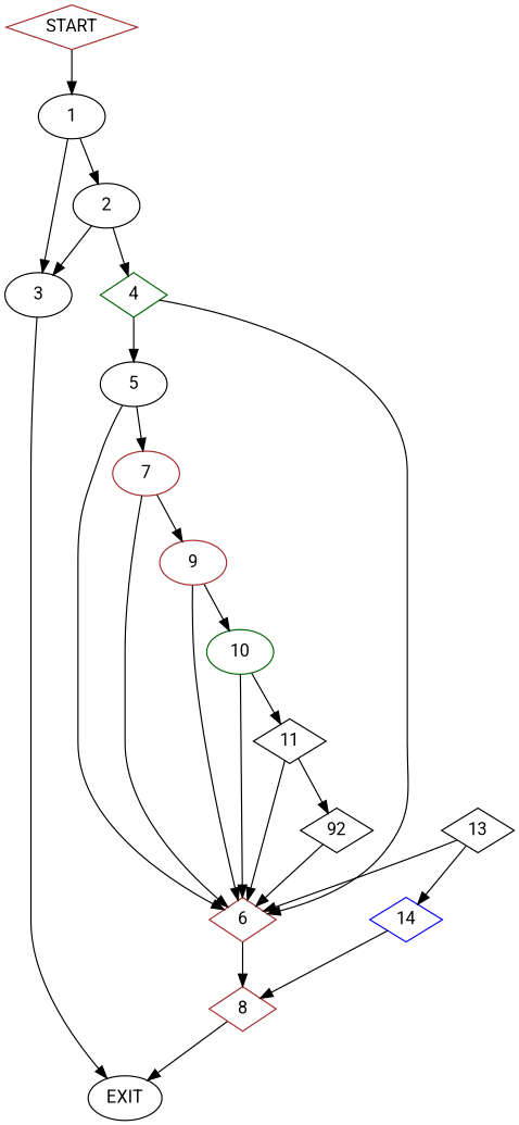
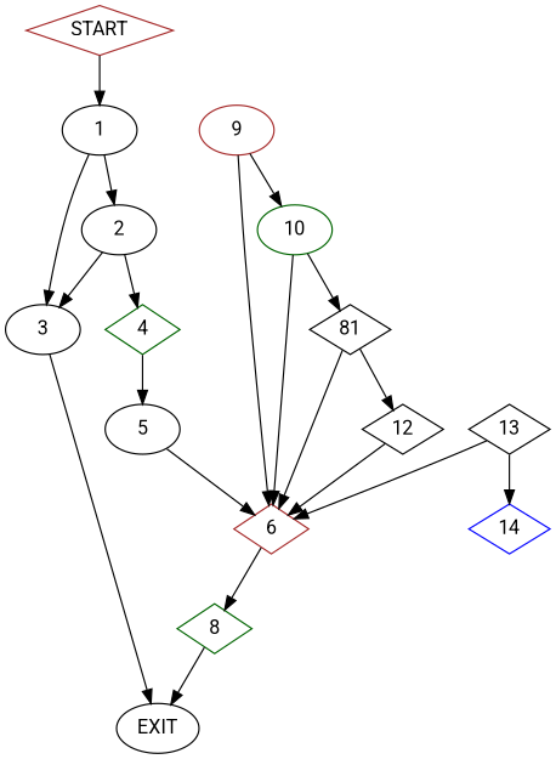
  digraph {
    fontname=Roboto
    node [color=black fontname=Roboto shape=diamond]
    edge [fontname=Roboto]
    n1 [color=brown label=START]
    1 [shape=ellipse]
    2 [shape=ellipse]
    3 [shape=ellipse]
    n5 [label=EXIT shape=ellipse]
    4 [color=darkgreen]
    5 [shape=ellipse]
    6 [color=brown]
-   7 [color=brown shape=ellipse]
-   8 [color=brown]
+   8 [color=darkgreen]
    9 [color=brown shape=ellipse]
    10 [color=darkgreen shape=ellipse]
-   11
-   12 [label=92]
+   11 [label=81]
+   12
    13
    14 [color=blue]
    n1 -> 1
    1 -> 2
    1 -> 3
    2 -> 3
    2 -> 4
    3 -> n5
    4 -> 5
-   4 -> 6
    5 -> 6
-   5 -> 7
    6 -> 8
-   7 -> 6
-   7 -> 9
    8 -> n5
    9 -> 6
    9 -> 10
    10 -> 6
    10 -> 11
    11 -> 6
    11 -> 12
    12 -> 6
    13 -> 6
    13 -> 14
-   14 -> 8
  }
